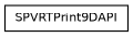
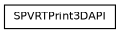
  digraph {
    rankdir=LR
-   n1 [color=black fillcolor=white fontname=Helvetica fontsize=10 height=0.2 label=SPVRTPrint9DAPI shape=record style=filled width=0.4]
+   n1 [color=black fillcolor=white fontname=Helvetica fontsize=10 height=0.2 label=SPVRTPrint3DAPI shape=record style=filled width=0.4]
  }
